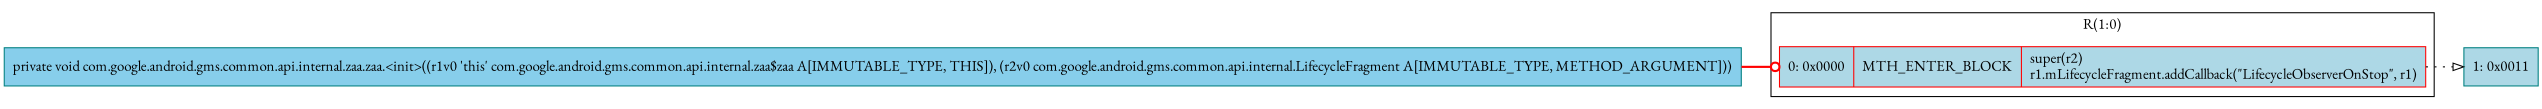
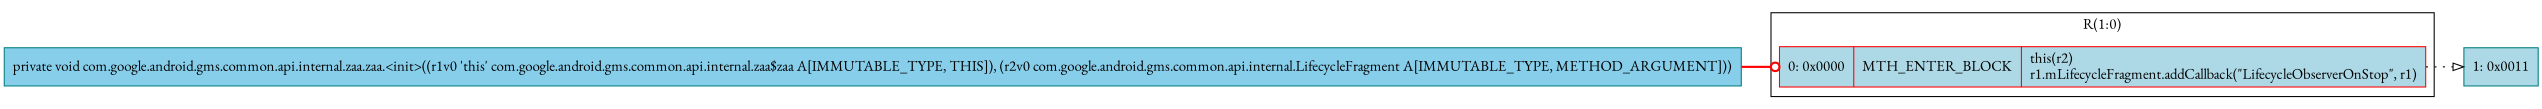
  digraph {
    rankdir=LR
    fontname="EB Garamond"
    node [color=teal shape=record style=filled fillcolor=lightblue fontname="EB Garamond"]
    edge [fontname="EB Garamond"]
-   n1 [color=red label="{0\:\ 0x0000|MTH_ENTER_BLOCK\l|super(r2)\lr1.mLifecycleFragment.addCallback(\"LifecycleObserverOnStop\", r1)\l}"]
+   n1 [color=red label="{0\:\ 0x0000|MTH_ENTER_BLOCK\l|this(r2)\lr1.mLifecycleFragment.addCallback(\"LifecycleObserverOnStop\", r1)\l}"]
    n2 [label="{1\:\ 0x0011}"]
    n3 [label="{private void com.google.android.gms.common.api.internal.zaa.zaa.\<init\>((r1v0 'this' com.google.android.gms.common.api.internal.zaa$zaa A[IMMUTABLE_TYPE, THIS]), (r2v0 com.google.android.gms.common.api.internal.LifecycleFragment A[IMMUTABLE_TYPE, METHOD_ARGUMENT])) }" fillcolor=skyblue]
    subgraph cluster_1 {
      label="R(1:0)"
      n1
    }
    n1 -> n2 [color=black style=dotted arrowhead=onormal]
    n3 -> n1 [color=red style=bold arrowhead=odot]
  }
